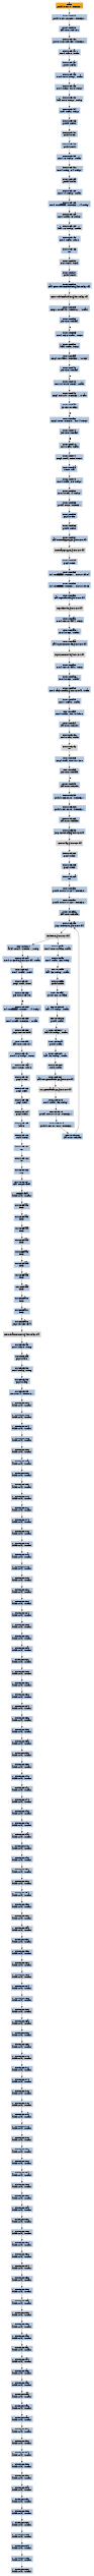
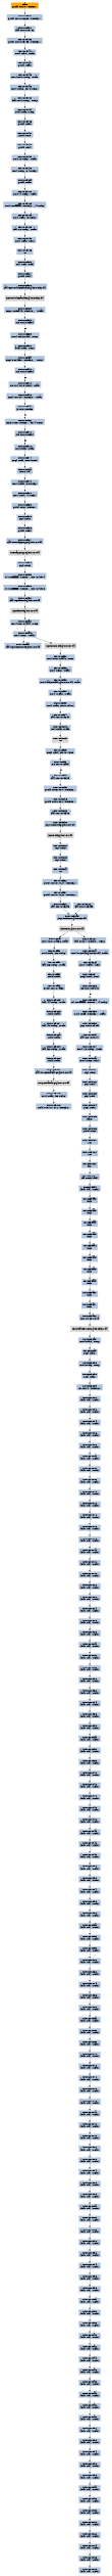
  digraph {
    node [color=lightsteelblue fillcolor=lightsteelblue shape=rectangle style=filled]
    edge [color="#000000"]
    n1 [color=lightgrey fillcolor=orange label="start\npushl $0x70<UINT8>"]
    n2 [label="0x01008f1b\npushl $0x10026e8<UINT32>"]
    n3 [label="0x01008f20\ncall 0x0100919c"]
    n4 [label="0x0100919c\npushl $0x10091ee<UINT32>"]
    n5 [label="0x010091a1\nmovl %fs:0, %eax"]
    n6 [label="0x010091a7\npushl %eax"]
    n7 [label="0x010091a8\nmovl 0x10(%esp), %eax"]
    n8 [label="0x010091ac\nmovl %ebp, 0x10(%esp)"]
    n9 [label="0x010091b0\nleal 0x10(%esp), %ebp"]
    n10 [label="0x010091b4\nsubl %eax, %esp"]
    n11 [label="0x010091b6\npushl %ebx"]
    n12 [label="0x010091b7\npushl %esi"]
    n13 [label="0x010091b8\npushl %edi"]
    n14 [label="0x010091b9\nmovl -8(%ebp), %eax"]
    n15 [label="0x010091bc\nmovl %esp, -24(%ebp)"]
    n16 [label="0x010091bf\npushl %eax"]
    n17 [label="0x010091c0\nmovl -4(%ebp), %eax"]
    n18 [label="0x010091c3\nmovl $0xffffffff<UINT32>, -4(%ebp)"]
    n19 [label="0x010091ca\nmovl %eax, -8(%ebp)"]
    n20 [label="0x010091cd\nleal -16(%ebp), %eax"]
    n21 [label="0x010091d0\nmovl %eax, %fs:0"]
    n22 [label="0x010091d6\nret"]
    n23 [label="0x01008f25\nxorl %edi, %edi"]
    n24 [label="0x01008f27\npushl %edi"]
    n25 [label="0x01008f28\ncall GetModuleHandleA@kernel32.dll"]
    n26 [color=lightgrey fillcolor=lightgrey label="GetModuleHandleA@kernel32.dll"]
    n27 [label="0x01008f2e\ncmpw $0x5a4d<UINT16>, (%eax)"]
    n28 [label="0x01008f33\njne 0x01008f54"]
    n29 [label="0x01008f35\nmovl 0x3c(%eax), %ecx"]
    n30 [label="0x01008f38\naddl %eax, %ecx"]
    n31 [label="0x01008f3a\ncmpl $0x4550<UINT32>, (%ecx)"]
    n32 [label="0x01008f40\njne 0x01008f54"]
    n33 [label="0x01008f42\nmovzwl 0x18(%ecx), %eax"]
    n34 [label="0x01008f46\ncmpl $0x10b<UINT32>, %eax"]
    n35 [label="0x01008f4b\nje 0x01008f6c"]
    n36 [label="0x01008f6c\ncmpl $0xe<UINT8>, 0x74(%ecx)"]
    n37 [label="0x01008f70\njbe 0x01008f54"]
    n38 [label="0x01008f72\nxorl %eax, %eax"]
    n39 [label="0x01008f74\ncmpl %edi, 0xe8(%ecx)"]
    n40 [label="0x01008f7a\nsetne %al"]
    n41 [label="0x01008f7d\nmovl %eax, -28(%ebp)"]
    n42 [label="0x01008f80\nmovl %edi, -4(%ebp)"]
    n43 [label="0x01008f83\npushl $0x2<UINT8>"]
    n44 [label="0x01008f85\npopl %ebx"]
    n45 [label="0x01008f86\npushl %ebx"]
    n46 [label="0x01008f87\ncall __set_app_type@msvcrt.dll"]
    n47 [color=lightgrey fillcolor=lightgrey label="__set_app_type@msvcrt.dll"]
    n48 [label="0x01008f8d\npopl %ecx"]
    n49 [label="0x01008f8e\norl $0xffffffff<UINT8>, 0x0101bb04"]
    n50 [label="0x01008f95\norl $0xffffffff<UINT8>, 0x0101bb08"]
    n51 [label="0x01008f9c\ncall __p__fmode@msvcrt.dll"]
    n52 [color=lightgrey fillcolor=lightgrey label="__p__fmode@msvcrt.dll"]
    n53 [label="0x01008fa2\nmovl 0x0101af44, %ecx"]
    n54 [label="0x01008fa8\nmovl %ecx, (%eax)"]
    n55 [label="0x01008faa\ncall __p__commode@msvcrt.dll"]
    n56 [color=lightgrey fillcolor=lightgrey label="__p__commode@msvcrt.dll"]
    n57 [label="0x01008fb0\nmovl 0x0101af40, %ecx"]
    n58 [label="0x01008fb6\nmovl %ecx, (%eax)"]
    n59 [label="0x01008fb8\nmovl _adjust_fdiv@msvcrt.dll, %eax"]
    n60 [label="0x01008fbd\nmovl (%eax), %eax"]
    n61 [label="0x01008fbf\nmovl %eax, 0x0101bb00"]
    n62 [label="0x01008fc4\ncall 0x010092d0"]
    n63 [label="0x010092d0\nxorl %eax, %eax"]
    n64 [fillcolor=lightgrey label="0x010092d2\nret"]
    n65 [label="0x01008fc9\ncmpl %edi, 0x01017380"]
    n66 [label="0x01008fcf\njne 0x01008fdd"]
    n67 [label="0x01008fdd\ncall 0x010092b9"]
    n68 [label="0x010092b9\npushl $0x30000<UINT32>"]
    n69 [label="0x010092be\npushl $0x10000<UINT32>"]
    n70 [label="0x010092c3\ncall 0x010093b8"]
    n71 [label="0x010093b8\njmp _controlfp@msvcrt.dll"]
    n72 [color=lightgrey fillcolor=lightgrey label="_controlfp@msvcrt.dll"]
    n73 [label="0x010092c8\npopl %ecx"]
    n74 [label="0x010092c9\npopl %ecx"]
    n75 [label="0x010092ca\nret"]
    n76 [label="0x01008fe2\npushl $0x1017024<UINT32>"]
    n77 [label="0x01008fe7\npushl $0x1017020<UINT32>"]
    n78 [label="0x01008fec\ncall 0x010092ae"]
    n79 [label="0x010092ae\njmp _initterm@msvcrt.dll"]
    n80 [color=lightgrey fillcolor=lightgrey label="_initterm@msvcrt.dll"]
    n81 [label="0x01008ff1\nmovl 0x0101af3c, %eax"]
    n82 [label="0x01009027\naddl $0x24<UINT8>, %esp"]
    n83 [label="0x01008ff6\nmovl %eax, -36(%ebp)"]
    n84 [label="0x0100902a\nmovl _wcmdln@msvcrt.dll, %eax"]
    n85 [label="0x01008ff9\nleal -36(%ebp), %eax"]
    n86 [label="0x01008ffc\npushl %eax"]
    n87 [label="0x01008ffd\npushl 0x0101af38"]
    n88 [label="0x01009003\nleal -44(%ebp), %eax"]
    n89 [label="0x01009006\npushl %eax"]
    n90 [label="0x01009007\nleal -48(%ebp), %eax"]
    n91 [label="0x0100900a\npushl %eax"]
    n92 [label="0x0100900b\nleal -52(%ebp), %eax"]
    n93 [label="0x0100900e\npushl %eax"]
    n94 [label="0x0100900f\ncall __wgetmainargs@msvcrt.dll"]
    n95 [color=lightgrey fillcolor=lightgrey label="__wgetmainargs@msvcrt.dll"]
    n96 [label="0x01009015\nmovl %eax, -56(%ebp)"]
    n97 [label="0x01009018\npushl $0x101701c<UINT32>"]
-   n98 [label="0x0100901d\npushl $0x1017000<UINT32>"]
    n99 [label="0x01009022\ncall 0x010092ae"]
    n100 [label="0x0100902f\nmovl (%eax), %esi"]
    n101 [label="0x01009031\ncmpl %edi, %esi"]
    n102 [label="0x01009033\njne 0x01009043"]
    n103 [label="0x01009035\norl $0xffffffff<UINT8>, -4(%ebp)"]
    n104 [label="0x01009039\nmovl $0xff<UINT32>, %eax"]
    n105 [label="0x0100903e\njmp 0x010090fd"]
    n106 [label="0x010090fd\ncall 0x010091d7"]
    n107 [label="0x010091d7\nmovl -16(%ebp), %ecx"]
    n108 [label="0x010091da\nmovl %ecx, %fs:0"]
    n109 [label="0x010091e1\npopl %ecx"]
    n110 [label="0x010091e2\npopl %edi"]
    n111 [label="0x010091e3\npopl %esi"]
    n112 [label="0x010091e4\npopl %ebx"]
    n113 [label="0x010091e5\nleave "]
    n114 [label="0x010091e6\npushl %ecx"]
    n115 [label="0x010091e7\nret"]
    n116 [label="0x01009102\nret"]
    n117 [label="0x7c8000c0\nnop "]
    n118 [label="0x7c8000c1\ncall 0x63d7f9f4"]
    n119 [label="0x63d7f9f4\naddb %al, (%eax)"]
    n120 [label="0x7c839aa8\nint3 "]
    n121 [label="0x7c839aa9\nint3 "]
    n122 [label="0x7c839aaa\nint3 "]
    n123 [label="0x7c839aab\nint3 "]
    n124 [label="0x7c839aac\nint3 "]
    n125 [label="0x7c839aad\nint3 "]
    n126 [label="0x7c839aae\nint3 "]
    n127 [label="0x7c839aaf\nint3 "]
    n128 [label="0x7c839ab0\nint3 "]
    n129 [label="0x7c839ab1\nint3 "]
    n130 [label="0x7c839ab2\njmp 0x7c801e1a"]
    n131 [color=lightgrey fillcolor=lightgrey label="TerminateProcess@kernel32.dll"]
    n132 [label="0x7c9032a8\nmovl %fs:0, %esp"]
    n133 [label="0x7c9032af\npopl %fs:0"]
    n134 [label="0x7c9032b6\nmovl %ebp, %esp"]
    n135 [label="0x7c9032b8\npopl %ebp"]
    n136 [label="0x7c9032b9\nret $0x14<UINT16>"]
    n137 [label="0x00000000\naddb %al, (%eax)"]
    n138 [label="0x00000002\naddb %al, (%eax)"]
    n139 [label="0x00000004\naddb %al, (%eax)"]
    n140 [label="0x00000006\naddb %al, (%eax)"]
    n141 [label="0x00000008\naddb %al, (%eax)"]
    n142 [label="0x0000000a\naddb %al, (%eax)"]
    n143 [label="0x0000000c\naddb %al, (%eax)"]
    n144 [label="0x0000000e\naddb %al, (%eax)"]
    n145 [label="0x00000010\naddb %al, (%eax)"]
    n146 [label="0x00000012\naddb %al, (%eax)"]
    n147 [label="0x00000014\naddb %al, (%eax)"]
    n148 [label="0x00000016\naddb %al, (%eax)"]
    n149 [label="0x00000018\naddb %al, (%eax)"]
    n150 [label="0x0000001a\naddb %al, (%eax)"]
    n151 [label="0x0000001c\naddb %al, (%eax)"]
    n152 [label="0x0000001e\naddb %al, (%eax)"]
    n153 [label="0x00000020\naddb %al, (%eax)"]
    n154 [label="0x00000022\naddb %al, (%eax)"]
    n155 [label="0x00000024\naddb %al, (%eax)"]
    n156 [label="0x00000026\naddb %al, (%eax)"]
    n157 [label="0x00000028\naddb %al, (%eax)"]
    n158 [label="0x0000002a\naddb %al, (%eax)"]
    n159 [label="0x0000002c\naddb %al, (%eax)"]
    n160 [label="0x0000002e\naddb %al, (%eax)"]
    n161 [label="0x00000030\naddb %al, (%eax)"]
    n162 [label="0x00000032\naddb %al, (%eax)"]
    n163 [label="0x00000034\naddb %al, (%eax)"]
    n164 [label="0x00000036\naddb %al, (%eax)"]
    n165 [label="0x00000038\naddb %al, (%eax)"]
    n166 [label="0x0000003a\naddb %al, (%eax)"]
    n167 [label="0x0000003c\naddb %al, (%eax)"]
    n168 [label="0x0000003e\naddb %al, (%eax)"]
    n169 [label="0x00000040\naddb %al, (%eax)"]
    n170 [label="0x00000042\naddb %al, (%eax)"]
    n171 [label="0x00000044\naddb %al, (%eax)"]
    n172 [label="0x00000046\naddb %al, (%eax)"]
    n173 [label="0x00000048\naddb %al, (%eax)"]
    n174 [label="0x0000004a\naddb %al, (%eax)"]
    n175 [label="0x0000004c\naddb %al, (%eax)"]
    n176 [label="0x0000004e\naddb %al, (%eax)"]
    n177 [label="0x00000050\naddb %al, (%eax)"]
    n178 [label="0x00000052\naddb %al, (%eax)"]
    n179 [label="0x00000054\naddb %al, (%eax)"]
    n180 [label="0x00000056\naddb %al, (%eax)"]
    n181 [label="0x00000058\naddb %al, (%eax)"]
    n182 [label="0x0000005a\naddb %al, (%eax)"]
    n183 [label="0x0000005c\naddb %al, (%eax)"]
    n184 [label="0x0000005e\naddb %al, (%eax)"]
    n185 [label="0x00000060\naddb %al, (%eax)"]
    n186 [label="0x00000062\naddb %al, (%eax)"]
    n187 [label="0x00000064\naddb %al, (%eax)"]
    n188 [label="0x00000066\naddb %al, (%eax)"]
    n189 [label="0x00000068\naddb %al, (%eax)"]
    n190 [label="0x0000006a\naddb %al, (%eax)"]
    n191 [label="0x0000006c\naddb %al, (%eax)"]
    n192 [label="0x0000006e\naddb %al, (%eax)"]
    n193 [label="0x00000070\naddb %al, (%eax)"]
    n194 [label="0x00000072\naddb %al, (%eax)"]
    n195 [label="0x00000074\naddb %al, (%eax)"]
    n196 [label="0x00000076\naddb %al, (%eax)"]
    n197 [label="0x00000078\naddb %al, (%eax)"]
    n198 [label="0x0000007a\naddb %al, (%eax)"]
    n199 [label="0x0000007c\naddb %al, (%eax)"]
    n200 [label="0x0000007e\naddb %al, (%eax)"]
    n201 [label="0x00000080\naddb %al, (%eax)"]
    n202 [label="0x00000082\naddb %al, (%eax)"]
    n203 [label="0x00000084\naddb %al, (%eax)"]
    n204 [label="0x00000086\naddb %al, (%eax)"]
    n205 [label="0x00000088\naddb %al, (%eax)"]
    n206 [label="0x0000008a\naddb %al, (%eax)"]
    n207 [label="0x0000008c\naddb %al, (%eax)"]
    n208 [label="0x0000008e\naddb %al, (%eax)"]
    n209 [label="0x00000090\naddb %al, (%eax)"]
    n210 [label="0x00000092\naddb %al, (%eax)"]
    n211 [label="0x00000094\naddb %al, (%eax)"]
    n212 [label="0x00000096\naddb %al, (%eax)"]
    n213 [label="0x00000098\naddb %al, (%eax)"]
    n214 [label="0x0000009a\naddb %al, (%eax)"]
    n215 [label="0x0000009c\naddb %al, (%eax)"]
    n216 [label="0x0000009e\naddb %al, (%eax)"]
    n217 [label="0x000000a0\naddb %al, (%eax)"]
    n218 [label="0x000000a2\naddb %al, (%eax)"]
    n219 [label="0x000000a4\naddb %al, (%eax)"]
    n220 [label="0x000000a6\naddb %al, (%eax)"]
    n221 [label="0x000000a8\naddb %al, (%eax)"]
    n222 [label="0x000000aa\naddb %al, (%eax)"]
    n223 [label="0x000000ac\naddb %al, (%eax)"]
    n224 [label="0x000000ae\naddb %al, (%eax)"]
    n225 [label="0x000000b0\naddb %al, (%eax)"]
    n226 [label="0x000000b2\naddb %al, (%eax)"]
    n227 [label="0x000000b4\naddb %al, (%eax)"]
    n228 [label="0x000000b6\naddb %al, (%eax)"]
    n229 [label="0x000000b8\naddb %al, (%eax)"]
    n230 [label="0x000000ba\naddb %al, (%eax)"]
    n231 [label="0x000000bc\naddb %al, (%eax)"]
    n232 [label="0x000000be\naddb %al, (%eax)"]
    n233 [label="0x000000c0\naddb %al, (%eax)"]
    n234 [label="0x000000c2\naddb %al, (%eax)"]
    n235 [label="0x000000c4\naddb %al, (%eax)"]
    n236 [label="0x000000c6\naddb %al, (%eax)"]
    n237 [label="0x000000c8\naddb %al, (%eax)"]
    n1 -> n2
    n2 -> n3
    n3 -> n4
    n4 -> n5
    n5 -> n6
    n6 -> n7
    n7 -> n8
    n8 -> n9
    n9 -> n10
    n10 -> n11
    n11 -> n12
    n12 -> n13
    n13 -> n14
    n14 -> n15
    n15 -> n16
    n16 -> n17
    n17 -> n18
    n18 -> n19
    n19 -> n20
    n20 -> n21
    n21 -> n22
    n22 -> n23
    n23 -> n24
    n24 -> n25
    n25 -> n26
    n26 -> n27
    n27 -> n28
    n28 -> n29 [label=F]
    n29 -> n30
    n30 -> n31
    n31 -> n32
    n32 -> n33 [label=F]
    n33 -> n34
    n34 -> n35
    n35 -> n36 [label=T]
    n36 -> n37
    n37 -> n38 [label=F]
    n38 -> n39
    n39 -> n40
    n40 -> n41
    n41 -> n42
    n42 -> n43
    n43 -> n44
    n44 -> n45
    n45 -> n46
    n46 -> n47
    n47 -> n48
    n48 -> n49
    n49 -> n50
    n50 -> n51
    n51 -> n52
    n52 -> n53
    n53 -> n54
    n54 -> n55
-   n55 -> n56
+   n54 -> n56
    n56 -> n57
    n57 -> n58
    n58 -> n59
    n59 -> n60
    n60 -> n61
    n61 -> n62
    n62 -> n63
    n63 -> n64
    n64 -> n65
    n65 -> n66
    n66 -> n67 [label=T]
    n67 -> n68
    n68 -> n69
    n69 -> n70
    n70 -> n71
    n71 -> n72
    n72 -> n73
    n73 -> n74
    n74 -> n75
    n75 -> n76
    n76 -> n77
    n77 -> n78
    n78 -> n79
    n79 -> n80
    n80 -> n81
    n80 -> n82
    n81 -> n83
    n82 -> n84
    n83 -> n85
    n84 -> n100
    n85 -> n86
    n86 -> n87
    n87 -> n88
    n88 -> n89
    n89 -> n90
    n90 -> n91
    n91 -> n92
    n92 -> n93
    n93 -> n94
    n94 -> n95
    n95 -> n96
    n96 -> n97
-   n97 -> n98
-   n98 -> n99
    n99 -> n79
    n100 -> n101
    n101 -> n102
    n102 -> n103 [label=F]
    n103 -> n104
    n104 -> n105
    n105 -> n106
    n106 -> n107
    n107 -> n108
    n108 -> n109
    n109 -> n110
    n110 -> n111
    n111 -> n112
    n112 -> n113
    n113 -> n114
    n114 -> n115
    n115 -> n116
    n116 -> n117
    n117 -> n118
    n118 -> n119
    n119 -> n120
    n120 -> n121
    n121 -> n122
    n122 -> n123
    n123 -> n124
    n124 -> n125
    n125 -> n126
    n126 -> n127
    n127 -> n128
    n128 -> n129
    n129 -> n130
    n130 -> n131
    n131 -> n132
    n132 -> n133
    n133 -> n134
    n134 -> n135
    n135 -> n136
    n136 -> n137
    n137 -> n138
    n138 -> n139
    n139 -> n140
    n140 -> n141
    n141 -> n142
    n142 -> n143
    n143 -> n144
    n144 -> n145
    n145 -> n146
    n146 -> n147
    n147 -> n148
    n148 -> n149
    n149 -> n150
    n150 -> n151
    n151 -> n152
    n152 -> n153
    n153 -> n154
    n154 -> n155
    n155 -> n156
    n156 -> n157
    n157 -> n158
    n158 -> n159
    n159 -> n160
    n160 -> n161
    n161 -> n162
    n162 -> n163
    n163 -> n164
    n164 -> n165
    n165 -> n166
    n166 -> n167
    n167 -> n168
    n168 -> n169
    n169 -> n170
    n170 -> n171
    n171 -> n172
    n172 -> n173
    n173 -> n174
    n174 -> n175
    n175 -> n176
    n176 -> n177
    n177 -> n178
    n178 -> n179
    n179 -> n180
    n180 -> n181
    n181 -> n182
    n182 -> n183
    n183 -> n184
    n184 -> n185
    n185 -> n186
    n186 -> n187
    n187 -> n188
    n188 -> n189
    n189 -> n190
    n190 -> n191
    n191 -> n192
    n192 -> n193
    n193 -> n194
    n194 -> n195
    n195 -> n196
    n196 -> n197
    n197 -> n198
    n198 -> n199
    n199 -> n200
    n200 -> n201
    n201 -> n202
    n202 -> n203
    n203 -> n204
    n204 -> n205
    n205 -> n206
    n206 -> n207
    n207 -> n208
    n208 -> n209
    n209 -> n210
    n210 -> n211
    n211 -> n212
    n212 -> n213
    n213 -> n214
    n214 -> n215
    n215 -> n216
    n216 -> n217
    n217 -> n218
    n218 -> n219
    n219 -> n220
    n220 -> n221
    n221 -> n222
    n222 -> n223
    n223 -> n224
    n224 -> n225
    n225 -> n226
    n226 -> n227
    n227 -> n228
    n228 -> n229
    n229 -> n230
    n230 -> n231
    n231 -> n232
    n232 -> n233
    n233 -> n234
    n234 -> n235
    n235 -> n236
    n236 -> n237
  }
